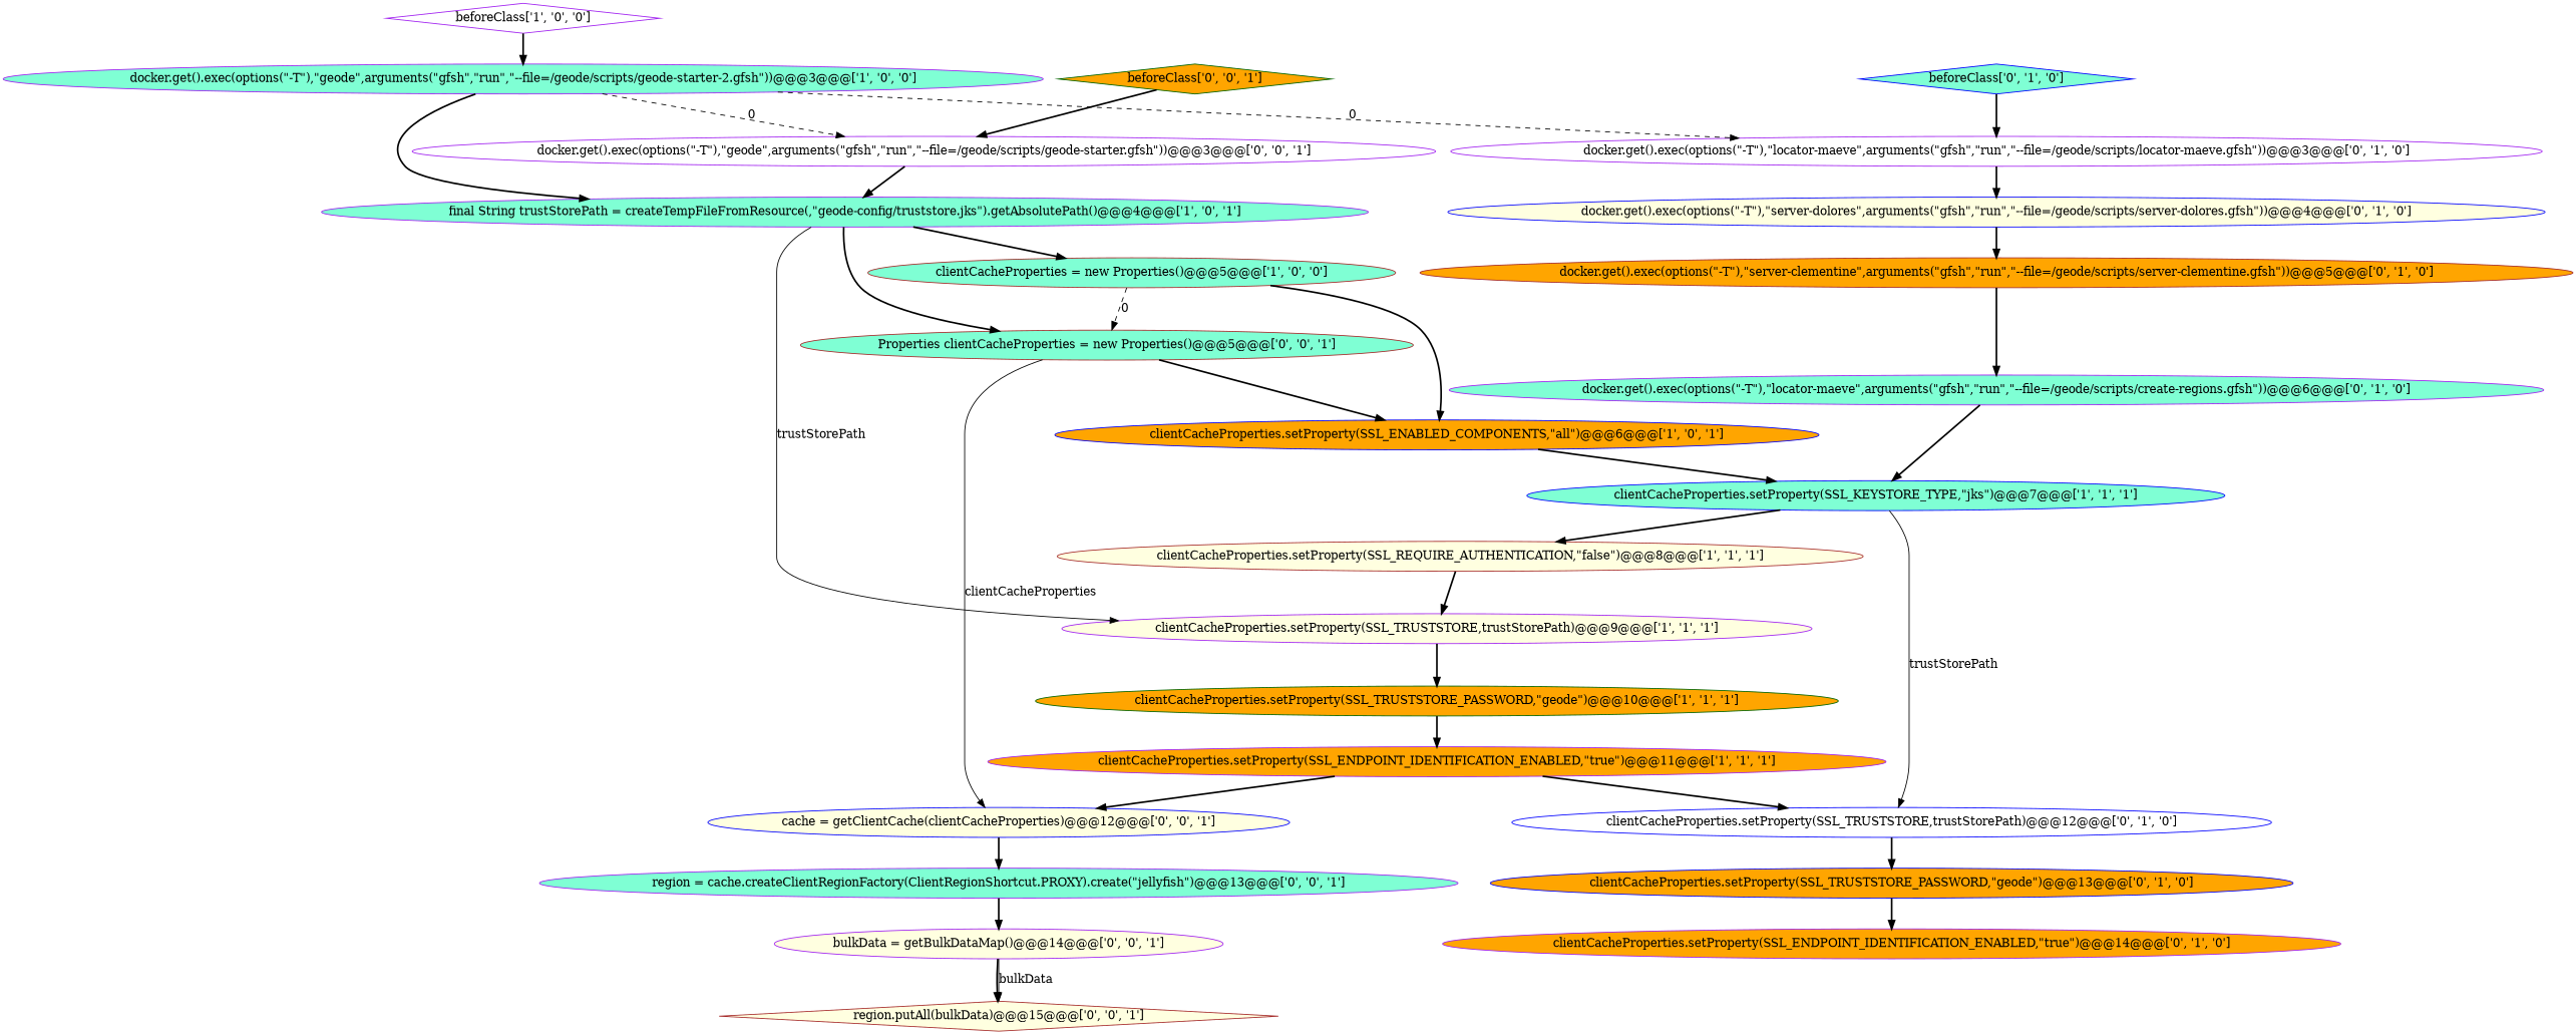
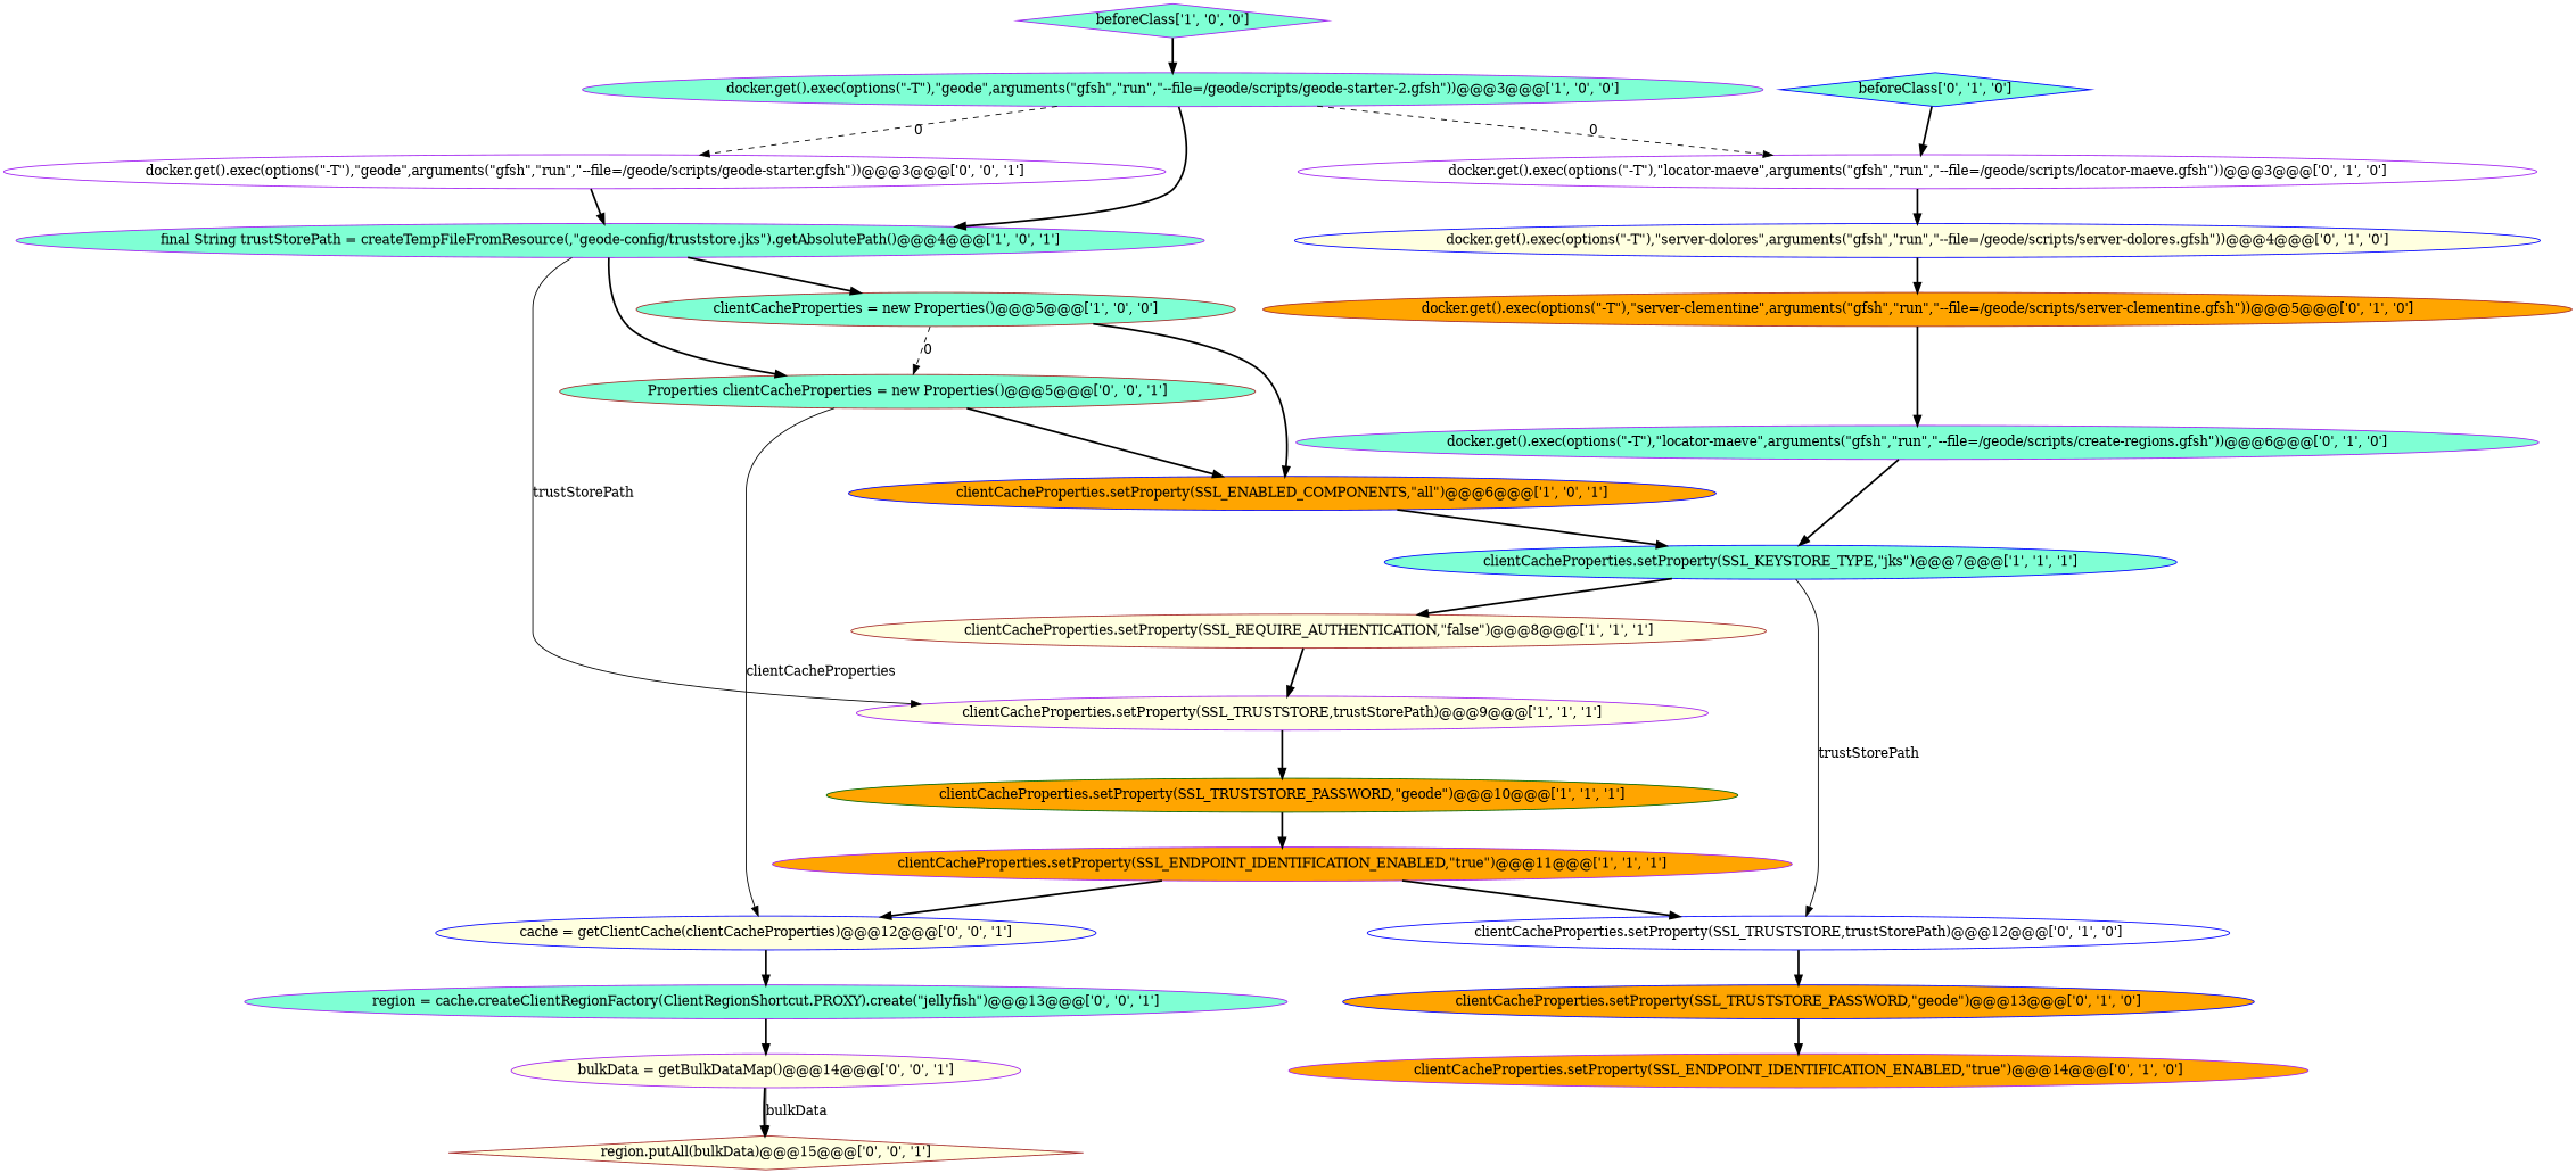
  digraph {
    node [color=purple fillcolor=aquamarine shape=ellipse style=filled]
    edge [style=bold]
    n1 [color=brown label="clientCacheProperties = new Properties()@@@5@@@['1', '0', '0']"]
    n2 [color=brown label="Properties clientCacheProperties = new Properties()@@@5@@@['0', '0', '1']"]
    n3 [color=blue fillcolor=orange label="clientCacheProperties.setProperty(SSL_ENABLED_COMPONENTS,\"all\")@@@6@@@['1', '0', '1']"]
    n4 [color=blue fillcolor=lightyellow label="cache = getClientCache(clientCacheProperties)@@@12@@@['0', '0', '1']"]
    n5 [color=blue label="clientCacheProperties.setProperty(SSL_KEYSTORE_TYPE,\"jks\")@@@7@@@['1', '1', '1']"]
    n6 [color=blue label="beforeClass['0', '1', '0']" shape=diamond]
    n7 [fillcolor=white label="docker.get().exec(options(\"-T\"),\"locator-maeve\",arguments(\"gfsh\",\"run\",\"--file=/geode/scripts/locator-maeve.gfsh\"))@@@3@@@['0', '1', '0']"]
    n8 [color=blue fillcolor=lightyellow label="docker.get().exec(options(\"-T\"),\"server-dolores\",arguments(\"gfsh\",\"run\",\"--file=/geode/scripts/server-dolores.gfsh\"))@@@4@@@['0', '1', '0']"]
    n9 [label="docker.get().exec(options(\"-T\"),\"geode\",arguments(\"gfsh\",\"run\",\"--file=/geode/scripts/geode-starter-2.gfsh\"))@@@3@@@['1', '0', '0']"]
    n10 [fillcolor=white label="docker.get().exec(options(\"-T\"),\"geode\",arguments(\"gfsh\",\"run\",\"--file=/geode/scripts/geode-starter.gfsh\"))@@@3@@@['0', '0', '1']"]
    n11 [label="final String trustStorePath = createTempFileFromResource(,\"geode-config/truststore.jks\").getAbsolutePath()@@@4@@@['1', '0', '1']"]
    n12 [fillcolor=lightyellow label="clientCacheProperties.setProperty(SSL_TRUSTSTORE,trustStorePath)@@@9@@@['1', '1', '1']"]
    n13 [fillcolor=orange label="clientCacheProperties.setProperty(SSL_ENDPOINT_IDENTIFICATION_ENABLED,\"true\")@@@11@@@['1', '1', '1']"]
    n14 [color=blue fillcolor=white label="clientCacheProperties.setProperty(SSL_TRUSTSTORE,trustStorePath)@@@12@@@['0', '1', '0']"]
    n15 [label="region = cache.createClientRegionFactory(ClientRegionShortcut.PROXY).create(\"jellyfish\")@@@13@@@['0', '0', '1']"]
    n16 [color=blue fillcolor=orange label="clientCacheProperties.setProperty(SSL_TRUSTSTORE_PASSWORD,\"geode\")@@@13@@@['0', '1', '0']"]
    n17 [label="docker.get().exec(options(\"-T\"),\"locator-maeve\",arguments(\"gfsh\",\"run\",\"--file=/geode/scripts/create-regions.gfsh\"))@@@6@@@['0', '1', '0']"]
    n18 [color=brown fillcolor=lightyellow label="clientCacheProperties.setProperty(SSL_REQUIRE_AUTHENTICATION,\"false\")@@@8@@@['1', '1', '1']"]
    n19 [fillcolor=lightyellow label="bulkData = getBulkDataMap()@@@14@@@['0', '0', '1']"]
    n20 [color=brown fillcolor=lightyellow label="region.putAll(bulkData)@@@15@@@['0', '0', '1']" shape=diamond]
    n21 [color=brown fillcolor=orange label="docker.get().exec(options(\"-T\"),\"server-clementine\",arguments(\"gfsh\",\"run\",\"--file=/geode/scripts/server-clementine.gfsh\"))@@@5@@@['0', '1', '0']"]
    n22 [color=darkgreen fillcolor=orange label="clientCacheProperties.setProperty(SSL_TRUSTSTORE_PASSWORD,\"geode\")@@@10@@@['1', '1', '1']"]
    n23 [fillcolor=orange label="clientCacheProperties.setProperty(SSL_ENDPOINT_IDENTIFICATION_ENABLED,\"true\")@@@14@@@['0', '1', '0']"]
-   n24 [color=darkgreen fillcolor=orange label="beforeClass['0', '0', '1']" shape=diamond]
-   n25 [fillcolor=white label="beforeClass['1', '0', '0']" shape=diamond]
+   n25 [label="beforeClass['1', '0', '0']" shape=diamond]
    n1 -> n2 [label=0 style=dashed]
    n1 -> n3
    n2 -> n3
    n2 -> n4 [label=clientCacheProperties style=solid]
    n3 -> n5
    n4 -> n15
    n5 -> n14 [label=trustStorePath style=solid]
    n5 -> n18
    n6 -> n7
    n7 -> n8
    n8 -> n21
    n9 -> n7 [label=0 style=dashed]
    n9 -> n10 [label=0 style=dashed]
    n9 -> n11
    n10 -> n11
    n11 -> n1
    n11 -> n2
    n11 -> n12 [label=trustStorePath style=solid]
    n12 -> n22
    n13 -> n4
    n13 -> n14
    n14 -> n16
    n15 -> n19
    n16 -> n23
    n17 -> n5
    n18 -> n12
    n19 -> n20
    n19 -> n20 [label=bulkData style=solid]
    n21 -> n17
    n22 -> n13
-   n24 -> n10
    n25 -> n9
  }
